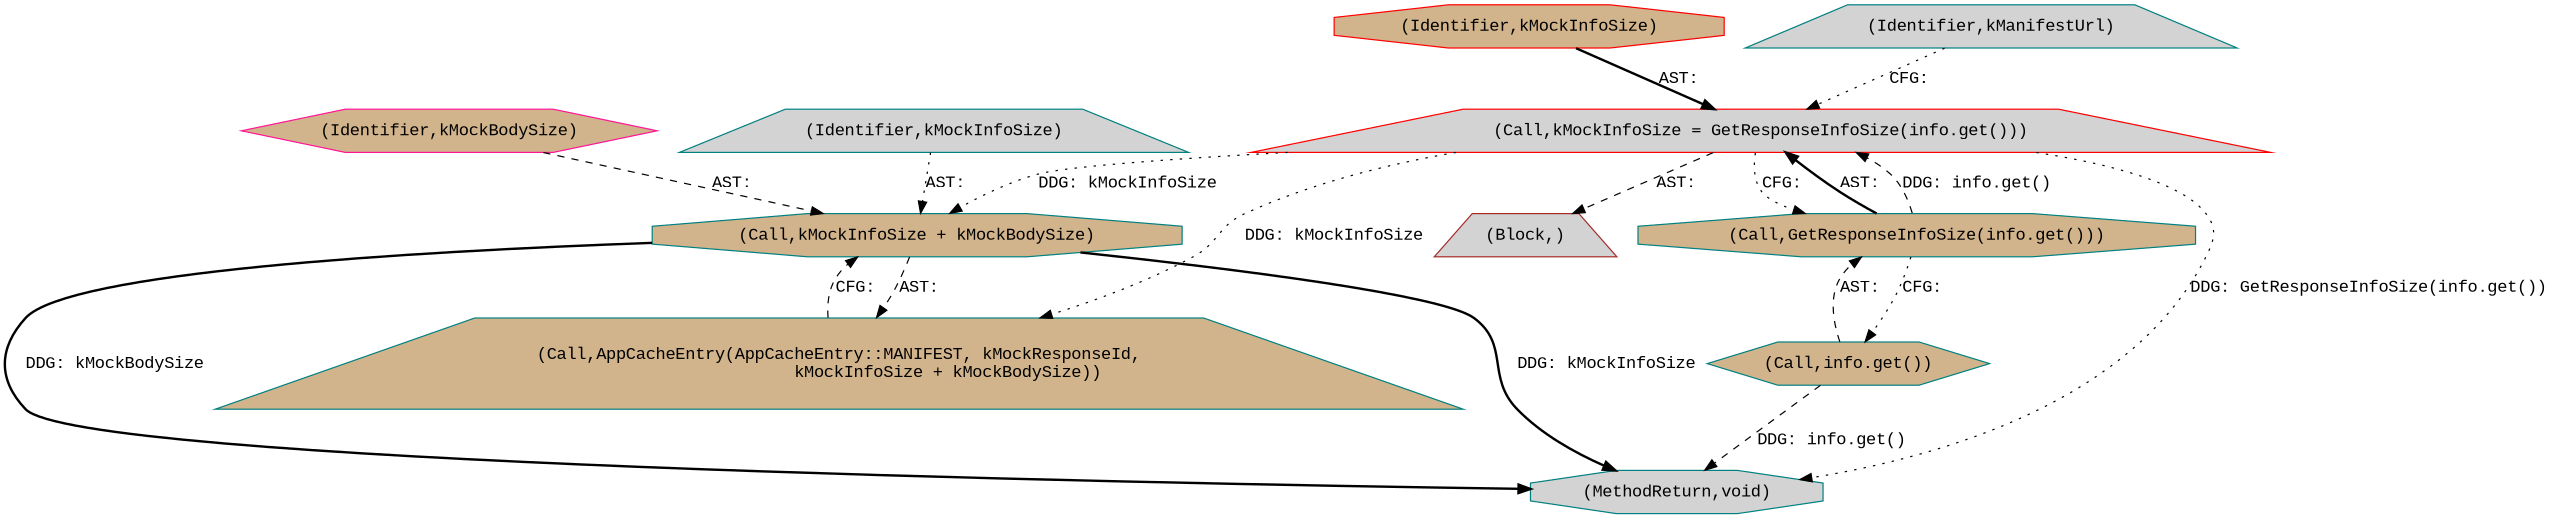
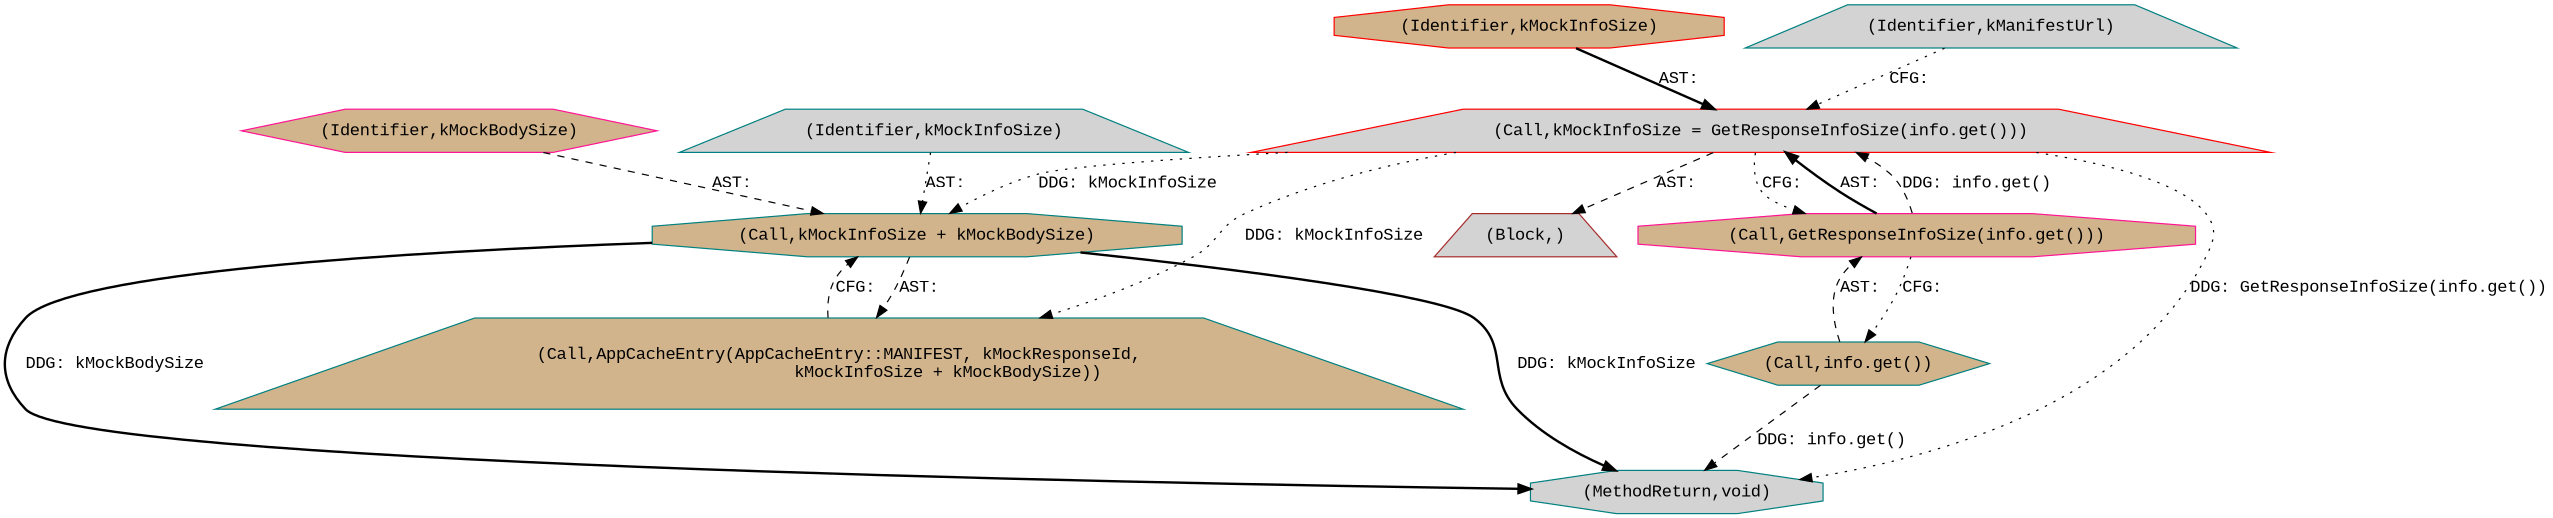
  digraph {
    fontname="Liberation Mono"
    node [color=teal fillcolor=tan fontname="Liberation Mono" shape=trapezium style=filled]
    edge [fontname="Liberation Mono" style=dashed]
    n1 [label="(Call,kMockInfoSize + kMockBodySize)" shape=octagon]
    n2 [fillcolor=lightgrey label="(MethodReturn,void)" shape=octagon]
    n3 [label="(Call,AppCacheEntry(AppCacheEntry::MANIFEST, kMockResponseId,\n                      kMockInfoSize + kMockBodySize))"]
    n4 [color=deeppink label="(Identifier,kMockBodySize)" shape=hexagon]
    n5 [color=red fillcolor=lightgrey label="(Call,kMockInfoSize = GetResponseInfoSize(info.get()))"]
-   n6 [label="(Call,GetResponseInfoSize(info.get()))" shape=octagon]
+   n6 [color=deeppink label="(Call,GetResponseInfoSize(info.get()))" shape=octagon]
    n7 [color=brown fillcolor=lightgrey label="(Block,)"]
    n8 [label="(Call,info.get())" shape=hexagon]
    n9 [fillcolor=lightgrey label="(Identifier,kMockInfoSize)"]
    n10 [color=red label="(Identifier,kMockInfoSize)" shape=octagon]
    n11 [fillcolor=lightgrey label="(Identifier,kManifestUrl)"]
    n1 -> n2 [label="DDG: kMockBodySize" style=bold]
    n1 -> n2 [label="DDG: kMockInfoSize" style=bold]
    n1 -> n3 [label="AST: "]
    n3 -> n1 [label="CFG: "]
    n4 -> n1 [label="AST: "]
    n5 -> n1 [label="DDG: kMockInfoSize" style=dotted]
    n5 -> n2 [label="DDG: GetResponseInfoSize(info.get())" style=dotted]
    n5 -> n3 [label="DDG: kMockInfoSize" style=dotted]
    n5 -> n6 [label="CFG: " style=dotted]
    n5 -> n7 [label="AST: "]
    n6 -> n5 [label="AST: " style=bold]
    n6 -> n5 [label="DDG: info.get()"]
    n6 -> n8 [label="CFG: " style=dotted]
    n8 -> n2 [label="DDG: info.get()"]
    n8 -> n6 [label="AST: "]
    n9 -> n1 [label="AST: " style=dotted]
    n10 -> n5 [label="AST: " style=bold]
    n11 -> n5 [label="CFG: " style=dotted]
  }
